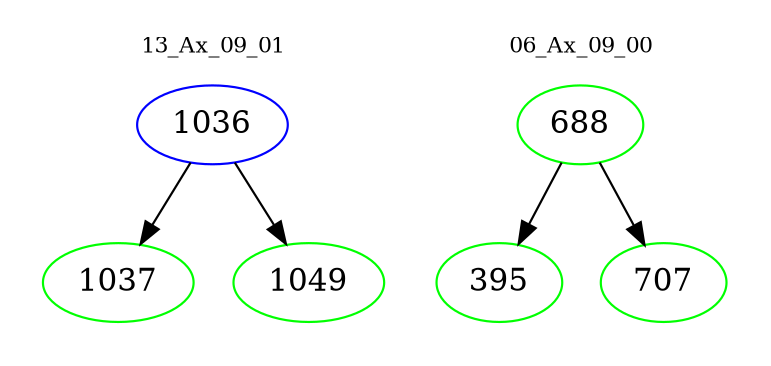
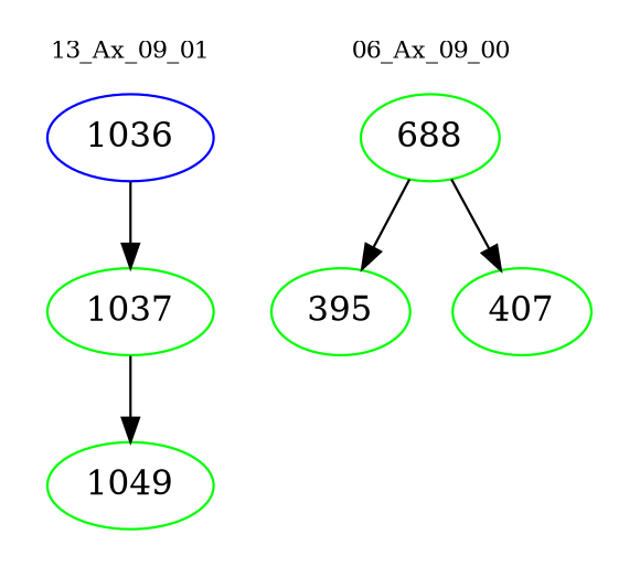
  digraph {
    node [color=green]
    edge [color=black]
    n1 [color=blue label=1036]
    n2 [label=1037]
    n3 [label=1049]
    n4 [label=688]
    n5 [label=395]
-   n6 [label=707]
+   n6 [label=407]
    subgraph cluster_1 {
      color=white
      fontsize=10
      label="13_Ax_09_01"
      n1
      n2
      n3
    }
    subgraph cluster_2 {
      color=white
      fontsize=10
      label="06_Ax_09_00"
      n4
      n5
      n6
    }
    n1 -> n2
-   n1 -> n3
+   n2 -> n3
    n4 -> n5
    n4 -> n6
  }
